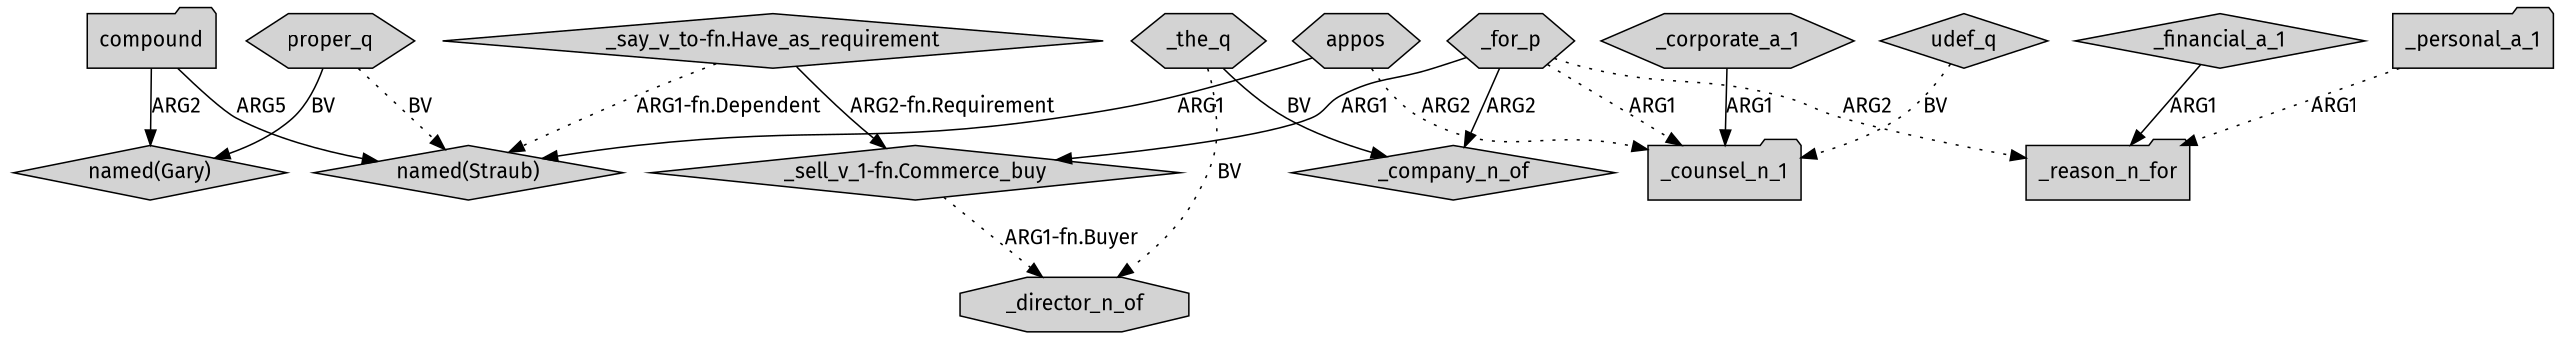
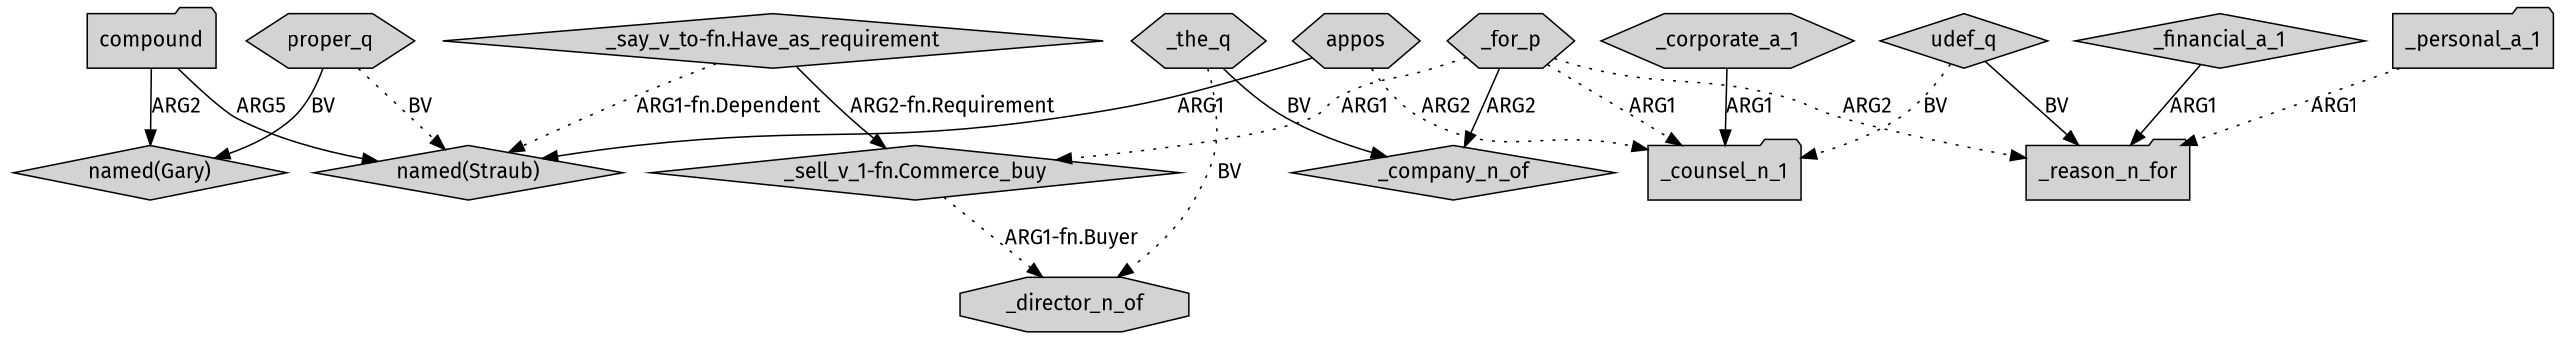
  digraph {
    fontname="Fira Sans"
    node [fontname="Fira Sans" shape=diamond style=filled]
    edge [fontname="Fira Sans" style=solid]
    appos [shape=hexagon]
    "named(Straub)"
    _counsel_n_1 [shape=folder]
    _personal_a_1 [shape=folder]
    _reason_n_for [shape=folder]
    proper_q [shape=hexagon]
    "named(Gary)"
    compound [shape=folder]
    _for_p [shape=hexagon]
    "_sell_v_1-fn.Commerce_buy"
    _company_n_of
    _director_n_of [shape=octagon]
    _financial_a_1
    _the_q [shape=hexagon]
    "_say_v_to-fn.Have_as_requirement"
    udef_q
    _corporate_a_1 [shape=hexagon]
    appos -> "named(Straub)" [label=ARG1]
    appos -> _counsel_n_1 [label=ARG2 style=dotted]
    _personal_a_1 -> _reason_n_for [label=ARG1 style=dotted]
    proper_q -> "named(Straub)" [label=BV style=dotted]
    proper_q -> "named(Gary)" [label=BV]
    compound -> "named(Straub)" [label=ARG5]
    compound -> "named(Gary)" [label=ARG2]
    _for_p -> _counsel_n_1 [label=ARG1 style=dotted]
    _for_p -> _reason_n_for [label=ARG2 style=dotted]
-   _for_p -> "_sell_v_1-fn.Commerce_buy" [label=ARG1]
+   _for_p -> "_sell_v_1-fn.Commerce_buy" [label=ARG1 style=dotted]
    _for_p -> _company_n_of [label=ARG2]
    "_sell_v_1-fn.Commerce_buy" -> _director_n_of [label="ARG1-fn.Buyer" style=dotted]
    _financial_a_1 -> _reason_n_for [label=ARG1]
    _the_q -> _company_n_of [label=BV]
    _the_q -> _director_n_of [label=BV style=dotted]
    "_say_v_to-fn.Have_as_requirement" -> "named(Straub)" [label="ARG1-fn.Dependent" style=dotted]
    "_say_v_to-fn.Have_as_requirement" -> "_sell_v_1-fn.Commerce_buy" [label="ARG2-fn.Requirement"]
    udef_q -> _counsel_n_1 [label=BV style=dotted]
+   udef_q -> _reason_n_for [label=BV]
    _corporate_a_1 -> _counsel_n_1 [label=ARG1]
  }
